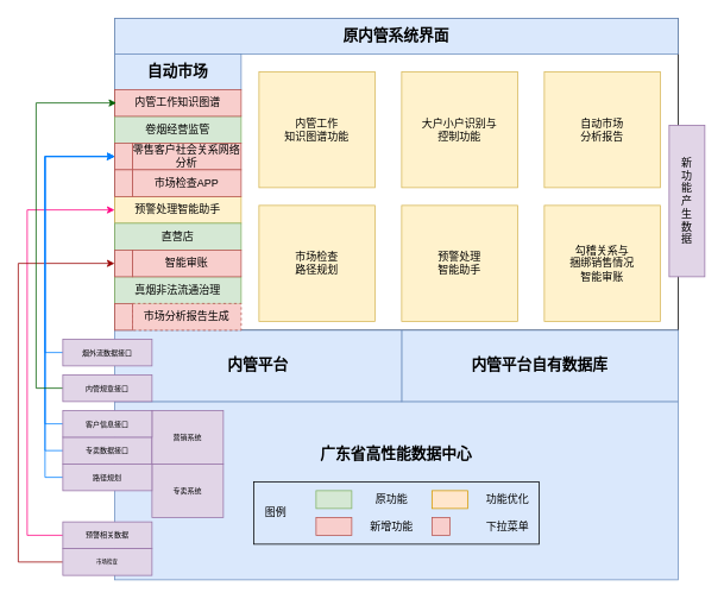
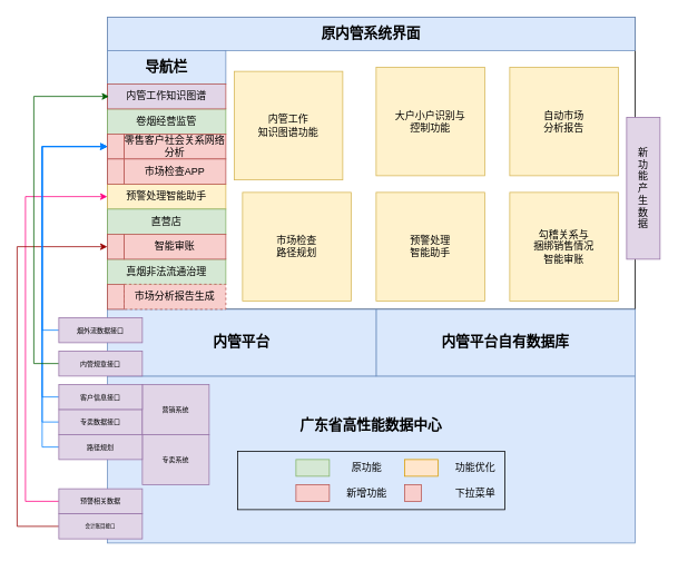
  <mxCell id="0" />
  <mxCell id="1" parent="0" />
  <mxCell id="2" value="" style="rounded=0;whiteSpace=wrap;html=1;" parent="1" vertex="1"><mxGeometry x="128" y="20" width="632" height="350" as="geometry" /></mxCell>
  <mxCell id="3" value="广东省高性能数据中心&lt;br style=&quot;font-size: 17px;&quot;&gt;&lt;br style=&quot;font-size: 17px;&quot;&gt;&lt;br style=&quot;font-size: 17px;&quot;&gt;&lt;br style=&quot;font-size: 17px;&quot;&gt;&lt;br style=&quot;font-size: 17px;&quot;&gt;" style="rounded=0;whiteSpace=wrap;html=1;fillColor=#dae8fc;strokeColor=#6c8ebf;fontSize=17;fontStyle=1;" parent="1" vertex="1"><mxGeometry x="128" y="450" width="632" height="200" as="geometry" /></mxCell>
  <mxCell id="4" value="原内管系统界面" style="rounded=0;whiteSpace=wrap;html=1;fillColor=#dae8fc;strokeColor=#6c8ebf;fontSize=17;fontStyle=1;" parent="1" vertex="1"><mxGeometry x="128" y="20" width="632" height="40" as="geometry" /></mxCell>
  <mxCell id="5" value="卷烟经营监管" style="rounded=0;whiteSpace=wrap;html=1;fillColor=#d5e8d4;strokeColor=#82b366;fontSize=12;" parent="1" vertex="1"><mxGeometry x="128" y="130" width="142" height="30" as="geometry" /></mxCell>
- <mxCell id="6" value="自动市场" style="rounded=0;whiteSpace=wrap;html=1;fillColor=#dae8fc;strokeColor=#6c8ebf;fontSize=17;fontStyle=1" parent="1" vertex="1"><mxGeometry x="128" y="60" width="142" height="40" as="geometry" /></mxCell>
+ <mxCell id="6" value="导航栏" style="rounded=0;whiteSpace=wrap;html=1;fillColor=#dae8fc;strokeColor=#6c8ebf;fontSize=17;fontStyle=1" parent="1" vertex="1"><mxGeometry x="128" y="60" width="142" height="40" as="geometry" /></mxCell>
  <mxCell id="7" value="零售客户社会关系网络分析" style="rounded=0;whiteSpace=wrap;html=1;fillColor=#f8cecc;strokeColor=#b85450;fontSize=12;" parent="1" vertex="1"><mxGeometry x="148" y="160" width="122" height="30" as="geometry" /></mxCell>
- <mxCell id="8" value="内管工作&lt;br&gt;知识图谱功能" style="rounded=0;whiteSpace=wrap;html=1;fillColor=#fff2cc;strokeColor=#d6b656;" parent="1" vertex="1"><mxGeometry x="290" y="80" width="130" height="130" as="geometry" /></mxCell>
+ <mxCell id="8" value="内管工作&lt;br&gt;知识图谱功能" style="rounded=0;whiteSpace=wrap;html=1;fillColor=#fff2cc;strokeColor=#d6b656;" parent="1" vertex="1"><mxGeometry x="280" y="85" width="130" height="130" as="geometry" /></mxCell>
  <mxCell id="9" value="大户小户识别与&lt;br&gt;控制功能" style="rounded=0;whiteSpace=wrap;html=1;fillColor=#fff2cc;strokeColor=#d6b656;" parent="1" vertex="1"><mxGeometry x="450" y="80" width="130" height="130" as="geometry" /></mxCell>
  <mxCell id="10" value="自动市场&lt;br&gt;分析报告" style="rounded=0;whiteSpace=wrap;html=1;fillColor=#fff2cc;strokeColor=#d6b656;" parent="1" vertex="1"><mxGeometry x="610" y="80" width="130" height="130" as="geometry" /></mxCell>
  <mxCell id="11" value="市场检查&lt;br&gt;路径规划" style="rounded=0;whiteSpace=wrap;html=1;fillColor=#fff2cc;strokeColor=#d6b656;" parent="1" vertex="1"><mxGeometry x="290" y="230" width="130" height="130" as="geometry" /></mxCell>
  <mxCell id="12" value="预警处理&lt;br&gt;智能助手" style="rounded=0;whiteSpace=wrap;html=1;fillColor=#fff2cc;strokeColor=#d6b656;" parent="1" vertex="1"><mxGeometry x="450" y="230" width="130" height="130" as="geometry" /></mxCell>
  <mxCell id="13" value="勾稽关系与&lt;br&gt;捆绑销售情况&lt;br&gt;智能审账" style="rounded=0;whiteSpace=wrap;html=1;fillColor=#fff2cc;strokeColor=#d6b656;" parent="1" vertex="1"><mxGeometry x="610" y="230" width="130" height="130" as="geometry" /></mxCell>
  <mxCell id="14" style="edgeStyle=orthogonalEdgeStyle;rounded=0;orthogonalLoop=1;jettySize=auto;html=1;exitX=0;exitY=0.5;exitDx=0;exitDy=0;entryX=0;entryY=0.5;entryDx=0;entryDy=0;fontSize=13;strokeColor=#007FFF;" edge="1" parent="1" source="15" target="23"><mxGeometry relative="1" as="geometry" /></mxCell>
  <mxCell id="15" value="专卖数据接口" style="rounded=0;whiteSpace=wrap;html=1;fillColor=#e1d5e7;strokeColor=#9673a6;fontSize=8;" parent="1" vertex="1"><mxGeometry x="70" y="490" width="100" height="30" as="geometry" /></mxCell>
  <mxCell id="16" style="edgeStyle=orthogonalEdgeStyle;rounded=0;orthogonalLoop=1;jettySize=auto;html=1;exitX=0;exitY=0.5;exitDx=0;exitDy=0;entryX=0;entryY=0.5;entryDx=0;entryDy=0;fontSize=13;strokeColor=#FF0080;" edge="1" parent="1" source="17" target="26"><mxGeometry relative="1" as="geometry"><Array as="points"><mxPoint x="30" y="600" /><mxPoint x="30" y="235" /></Array></mxGeometry></mxCell>
  <mxCell id="17" value="&lt;span style=&quot;font-size: 8px; white-space: normal;&quot;&gt;预警相关数据&lt;/span&gt;" style="rounded=0;whiteSpace=wrap;html=1;fillColor=#e1d5e7;strokeColor=#9673a6;fontSize=8;" parent="1" vertex="1"><mxGeometry x="70" y="585" width="100" height="30" as="geometry" /></mxCell>
  <mxCell id="18" style="edgeStyle=orthogonalEdgeStyle;rounded=0;orthogonalLoop=1;jettySize=auto;html=1;exitX=0;exitY=0.5;exitDx=0;exitDy=0;entryX=0;entryY=0.5;entryDx=0;entryDy=0;strokeColor=#990000;fontSize=13;" edge="1" parent="1" source="19" target="32"><mxGeometry relative="1" as="geometry"><Array as="points"><mxPoint x="20" y="630" /><mxPoint x="20" y="295" /></Array></mxGeometry></mxCell>
- <mxCell id="19" value="&lt;span style=&quot;font-size: 6px;&quot;&gt;市场检查&lt;/span&gt;" style="rounded=0;whiteSpace=wrap;html=1;fillColor=#e1d5e7;strokeColor=#9673a6;fontSize=6;" parent="1" vertex="1"><mxGeometry x="70" y="615" width="100" height="30" as="geometry" /></mxCell>
+ <mxCell id="19" value="&lt;span style=&quot;font-size: 6px;&quot;&gt;会计账目接口&lt;/span&gt;" style="rounded=0;whiteSpace=wrap;html=1;fillColor=#e1d5e7;strokeColor=#9673a6;fontSize=6;" parent="1" vertex="1"><mxGeometry x="70" y="615" width="100" height="30" as="geometry" /></mxCell>
  <mxCell id="20" value="新&lt;br&gt;功&lt;br&gt;能&lt;br&gt;产&lt;br&gt;生&lt;br&gt;数&lt;br&gt;据" style="rounded=0;whiteSpace=wrap;html=1;fillColor=#e1d5e7;strokeColor=#9673a6;" parent="1" vertex="1"><mxGeometry x="750" y="140" width="40" height="170" as="geometry" /></mxCell>
  <mxCell id="21" value="内管平台自有数据库" style="rounded=0;whiteSpace=wrap;html=1;fillColor=#dae8fc;strokeColor=#6c8ebf;fontSize=17;fontStyle=1;" vertex="1" parent="1"><mxGeometry x="450" y="370" width="310" height="80" as="geometry" /></mxCell>
  <mxCell id="22" value="内管平台" style="rounded=0;whiteSpace=wrap;html=1;fillColor=#dae8fc;strokeColor=#6c8ebf;fontSize=17;fontStyle=1;" parent="1" vertex="1"><mxGeometry x="128" y="370" width="322" height="80" as="geometry" /></mxCell>
  <mxCell id="23" value="" style="rounded=0;whiteSpace=wrap;html=1;fillColor=#f8cecc;fontSize=12;strokeColor=#b85450;" vertex="1" parent="1"><mxGeometry x="128" y="160" width="20" height="30" as="geometry" /></mxCell>
  <mxCell id="24" value="" style="shape=image;html=1;verticalAlign=top;verticalLabelPosition=bottom;labelBackgroundColor=#ffffff;imageAspect=0;aspect=fixed;image=https://cdn4.iconfinder.com/data/icons/ionicons/512/icon-chevron-down-128.png;fillColor=none;fontSize=12;" vertex="1" parent="1"><mxGeometry x="131" y="168" width="14" height="14" as="geometry" /></mxCell>
  <mxCell id="25" value="真烟非法流通治理" style="rounded=0;whiteSpace=wrap;html=1;fillColor=#d5e8d4;strokeColor=#82b366;" vertex="1" parent="1"><mxGeometry x="128" y="310" width="142" height="30" as="geometry" /></mxCell>
  <mxCell id="26" value="预警处理智能助手" style="rounded=0;whiteSpace=wrap;html=1;fillColor=#fff2cc;strokeColor=#d6b656;fontSize=12;" vertex="1" parent="1"><mxGeometry x="128" y="220" width="142" height="30" as="geometry" /></mxCell>
  <mxCell id="27" value="直营店" style="rounded=0;whiteSpace=wrap;html=1;fillColor=#d5e8d4;strokeColor=#82b366;fontSize=12;" vertex="1" parent="1"><mxGeometry x="128" y="250" width="142" height="30" as="geometry" /></mxCell>
  <mxCell id="28" value="&lt;span style=&quot;font-size: 12px;&quot;&gt;市场检查APP&lt;/span&gt;" style="rounded=0;whiteSpace=wrap;html=1;fillColor=#f8cecc;strokeColor=#b85450;fontSize=12;" vertex="1" parent="1"><mxGeometry x="148" y="190" width="122" height="30" as="geometry" /></mxCell>
  <mxCell id="29" value="" style="rounded=0;whiteSpace=wrap;html=1;fillColor=#f8cecc;fontSize=12;strokeColor=#b85450;" vertex="1" parent="1"><mxGeometry x="128" y="190" width="20" height="30" as="geometry" /></mxCell>
  <mxCell id="30" value="" style="shape=image;html=1;verticalAlign=top;verticalLabelPosition=bottom;labelBackgroundColor=#ffffff;imageAspect=0;aspect=fixed;image=https://cdn4.iconfinder.com/data/icons/ionicons/512/icon-chevron-down-128.png;fillColor=none;fontSize=12;" vertex="1" parent="1"><mxGeometry x="131" y="198" width="14" height="14" as="geometry" /></mxCell>
  <mxCell id="31" value="&lt;span style=&quot;font-size: 12px;&quot;&gt;智能审账&lt;/span&gt;" style="rounded=0;whiteSpace=wrap;html=1;fillColor=#f8cecc;strokeColor=#b85450;fontSize=12;" vertex="1" parent="1"><mxGeometry x="148" y="280" width="122" height="30" as="geometry" /></mxCell>
  <mxCell id="32" value="" style="rounded=0;whiteSpace=wrap;html=1;fillColor=#f8cecc;fontSize=12;strokeColor=#b85450;" vertex="1" parent="1"><mxGeometry x="128" y="280" width="20" height="30" as="geometry" /></mxCell>
  <mxCell id="33" value="" style="shape=image;html=1;verticalAlign=top;verticalLabelPosition=bottom;labelBackgroundColor=#ffffff;imageAspect=0;aspect=fixed;image=https://cdn4.iconfinder.com/data/icons/ionicons/512/icon-chevron-down-128.png;fillColor=none;fontSize=12;" vertex="1" parent="1"><mxGeometry x="131" y="288" width="14" height="14" as="geometry" /></mxCell>
  <mxCell id="34" value="&lt;span style=&quot;font-size: 12px&quot;&gt;市场分析报告生成&lt;/span&gt;" style="rounded=0;whiteSpace=wrap;html=1;fillColor=#f8cecc;strokeColor=#b85450;fontSize=12;dashed=1;" vertex="1" parent="1"><mxGeometry x="148" y="340" width="122" height="30" as="geometry" /></mxCell>
  <mxCell id="35" value="" style="rounded=0;whiteSpace=wrap;html=1;fillColor=#f8cecc;fontSize=12;strokeColor=#b85450;" vertex="1" parent="1"><mxGeometry x="128" y="340" width="20" height="30" as="geometry" /></mxCell>
  <mxCell id="36" value="" style="shape=image;html=1;verticalAlign=top;verticalLabelPosition=bottom;labelBackgroundColor=#ffffff;imageAspect=0;aspect=fixed;image=https://cdn4.iconfinder.com/data/icons/ionicons/512/icon-chevron-down-128.png;fillColor=none;fontSize=12;" vertex="1" parent="1"><mxGeometry x="131" y="348" width="14" height="14" as="geometry" /></mxCell>
- <mxCell id="37" value="&lt;span style=&quot;font-size: 12px&quot;&gt;内管工作知识图谱&lt;/span&gt;" style="rounded=0;whiteSpace=wrap;html=1;fillColor=#f8cecc;strokeColor=#b85450;fontSize=12;" vertex="1" parent="1"><mxGeometry x="128" y="100" width="142" height="30" as="geometry" /></mxCell>
+ <mxCell id="37" value="&lt;span style=&quot;font-size: 12px&quot;&gt;内管工作知识图谱&lt;/span&gt;" style="rounded=0;whiteSpace=wrap;html=1;fillColor=#e1d5e7;strokeColor=#b85450;fontSize=12;" vertex="1" parent="1"><mxGeometry x="128" y="100" width="142" height="30" as="geometry" /></mxCell>
  <mxCell id="38" value="" style="rounded=0;whiteSpace=wrap;html=1;fontSize=6;fillColor=none;" vertex="1" parent="1"><mxGeometry x="284" y="540" width="320" height="70" as="geometry" /></mxCell>
  <mxCell id="39" value="" style="rounded=0;whiteSpace=wrap;html=1;fillColor=#d5e8d4;strokeColor=#82b366;" parent="1" vertex="1"><mxGeometry x="354" y="550" width="40" height="20" as="geometry" /></mxCell>
  <mxCell id="40" value="原功能" style="rounded=0;whiteSpace=wrap;html=1;fillColor=none;strokeColor=none;" vertex="1" parent="1"><mxGeometry x="404" y="550" width="70" height="20" as="geometry" /></mxCell>
  <mxCell id="41" value="" style="rounded=0;whiteSpace=wrap;html=1;fillColor=#f8cecc;strokeColor=#b85450;" vertex="1" parent="1"><mxGeometry x="354" y="580" width="40" height="20" as="geometry" /></mxCell>
  <mxCell id="42" value="新增功能" style="rounded=0;whiteSpace=wrap;html=1;strokeColor=none;fillColor=none;" vertex="1" parent="1"><mxGeometry x="404" y="580" width="70" height="20" as="geometry" /></mxCell>
  <mxCell id="43" value="" style="rounded=0;whiteSpace=wrap;html=1;fillColor=#ffe6cc;strokeColor=#d79b00;" vertex="1" parent="1"><mxGeometry x="484" y="550" width="40" height="20" as="geometry" /></mxCell>
  <mxCell id="44" value="功能优化" style="rounded=0;whiteSpace=wrap;html=1;fillColor=none;strokeColor=none;" vertex="1" parent="1"><mxGeometry x="534" y="550" width="70" height="20" as="geometry" /></mxCell>
  <mxCell id="45" value="" style="rounded=0;whiteSpace=wrap;html=1;fillColor=#f8cecc;fontSize=12;strokeColor=#b85450;" vertex="1" parent="1"><mxGeometry x="484" y="580" width="20" height="20" as="geometry" /></mxCell>
  <mxCell id="46" value="" style="shape=image;html=1;verticalAlign=top;verticalLabelPosition=bottom;labelBackgroundColor=#ffffff;imageAspect=0;aspect=fixed;image=https://cdn4.iconfinder.com/data/icons/ionicons/512/icon-chevron-down-128.png;fillColor=none;fontSize=12;" vertex="1" parent="1"><mxGeometry x="487" y="583" width="14" height="14" as="geometry" /></mxCell>
  <mxCell id="47" value="下拉菜单" style="rounded=0;whiteSpace=wrap;html=1;fillColor=none;strokeColor=none;" vertex="1" parent="1"><mxGeometry x="534" y="580" width="70" height="20" as="geometry" /></mxCell>
- <mxCell id="48" value="图例" style="rounded=0;whiteSpace=wrap;html=1;fillColor=none;strokeColor=none;" vertex="1" parent="1"><mxGeometry x="284" y="565" width="50" height="20" as="geometry" /></mxCell>
  <mxCell id="49" value="营销系统" style="rounded=0;whiteSpace=wrap;html=1;fillColor=#e1d5e7;strokeColor=#9673a6;fontSize=8;" vertex="1" parent="1"><mxGeometry x="170" y="460" width="80" height="60" as="geometry" /></mxCell>
  <mxCell id="50" value="专卖系统" style="rounded=0;whiteSpace=wrap;html=1;fillColor=#e1d5e7;strokeColor=#9673a6;fontSize=8;" vertex="1" parent="1"><mxGeometry x="170" y="520" width="80" height="60" as="geometry" /></mxCell>
  <mxCell id="51" style="edgeStyle=orthogonalEdgeStyle;rounded=0;orthogonalLoop=1;jettySize=auto;html=1;exitX=0;exitY=0.5;exitDx=0;exitDy=0;entryX=0;entryY=0.5;entryDx=0;entryDy=0;fontSize=13;strokeColor=#007FFF;" edge="1" parent="1" source="52" target="23"><mxGeometry relative="1" as="geometry" /></mxCell>
  <mxCell id="52" value="路径规划" style="rounded=0;whiteSpace=wrap;html=1;fillColor=#e1d5e7;strokeColor=#9673a6;fontSize=8;" vertex="1" parent="1"><mxGeometry x="70" y="520" width="100" height="30" as="geometry" /></mxCell>
  <mxCell id="53" style="edgeStyle=orthogonalEdgeStyle;rounded=0;orthogonalLoop=1;jettySize=auto;html=1;exitX=0;exitY=0.5;exitDx=0;exitDy=0;entryX=0;entryY=0.5;entryDx=0;entryDy=0;fontSize=13;strokeColor=#007FFF;" edge="1" parent="1" source="54" target="23"><mxGeometry relative="1" as="geometry" /></mxCell>
  <mxCell id="54" value="烟外流数据接口" style="rounded=0;whiteSpace=wrap;html=1;fillColor=#e1d5e7;strokeColor=#9673a6;fontSize=8;" parent="1" vertex="1"><mxGeometry x="70" y="380" width="100" height="30" as="geometry" /></mxCell>
  <mxCell id="55" style="edgeStyle=orthogonalEdgeStyle;rounded=0;orthogonalLoop=1;jettySize=auto;html=1;exitX=0;exitY=0.5;exitDx=0;exitDy=0;entryX=0;entryY=0.5;entryDx=0;entryDy=0;fontSize=13;strokeColor=#007FFF;" edge="1" parent="1" source="56" target="23"><mxGeometry relative="1" as="geometry" /></mxCell>
  <mxCell id="56" value="客户信息接口" style="rounded=0;whiteSpace=wrap;html=1;fillColor=#e1d5e7;strokeColor=#9673a6;fontSize=8;" vertex="1" parent="1"><mxGeometry x="70" y="460" width="100" height="30" as="geometry" /></mxCell>
  <mxCell id="57" style="edgeStyle=orthogonalEdgeStyle;rounded=0;orthogonalLoop=1;jettySize=auto;html=1;exitX=0;exitY=0.5;exitDx=0;exitDy=0;fontSize=13;strokeColor=#005E00;" edge="1" parent="1" source="58"><mxGeometry relative="1" as="geometry"><mxPoint x="130" y="115" as="targetPoint" /><Array as="points"><mxPoint x="40" y="435" /><mxPoint x="40" y="115" /></Array></mxGeometry></mxCell>
  <mxCell id="58" value="内管规章接口" style="rounded=0;whiteSpace=wrap;html=1;fillColor=#e1d5e7;strokeColor=#9673a6;fontSize=8;" parent="1" vertex="1"><mxGeometry x="70" y="420" width="100" height="30" as="geometry" /></mxCell>
